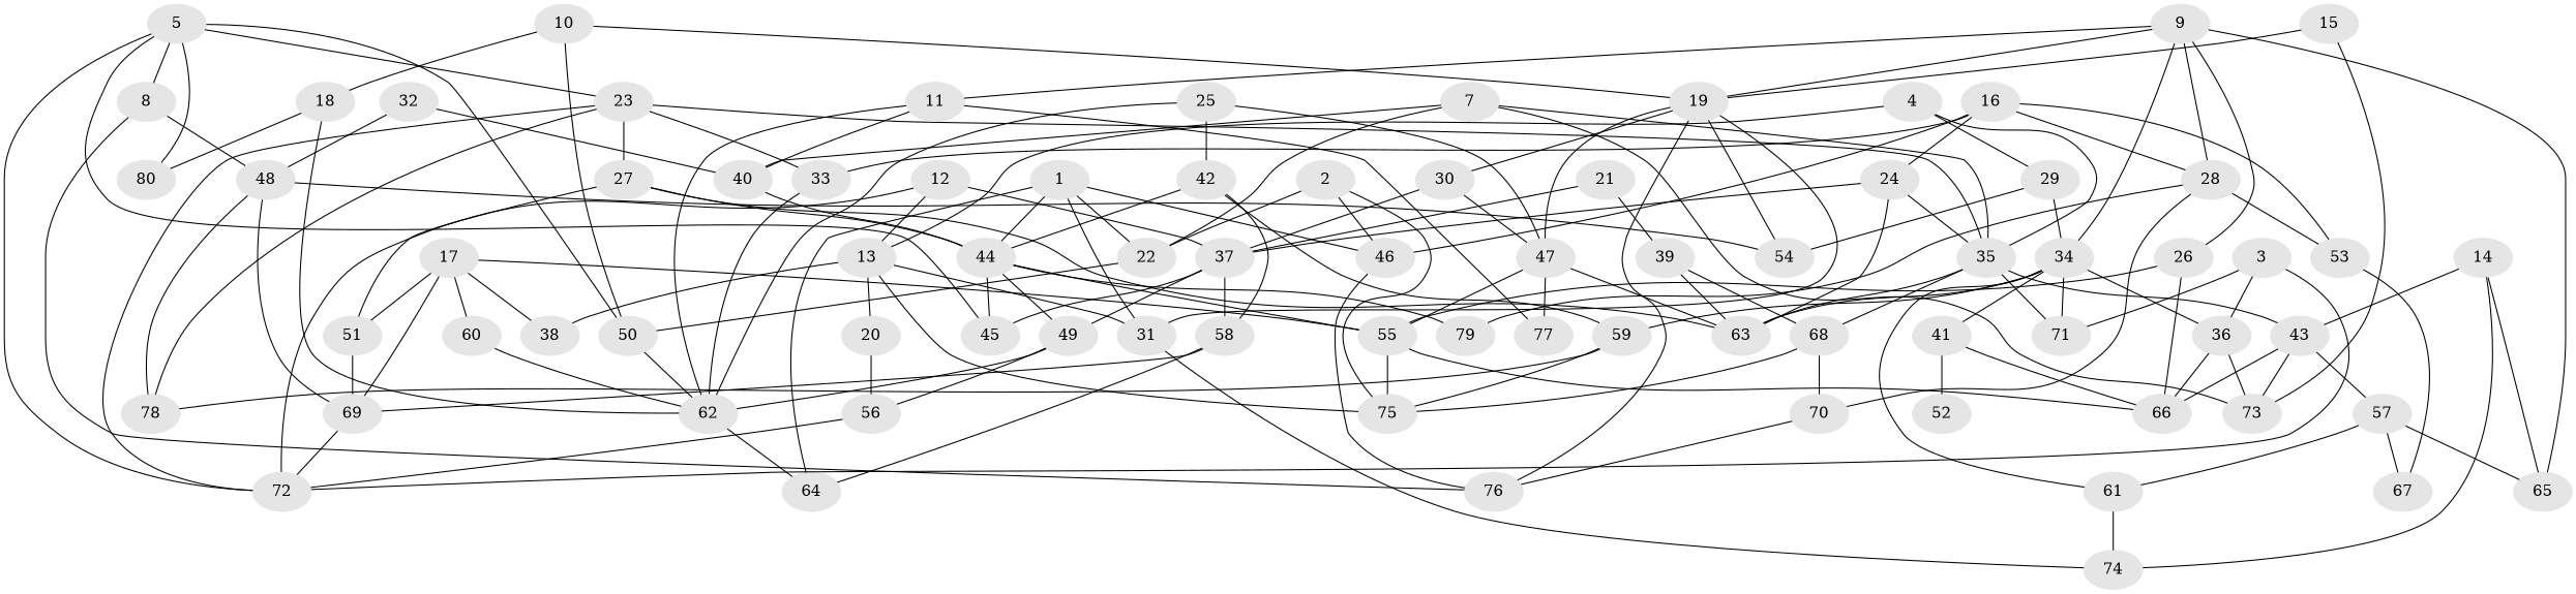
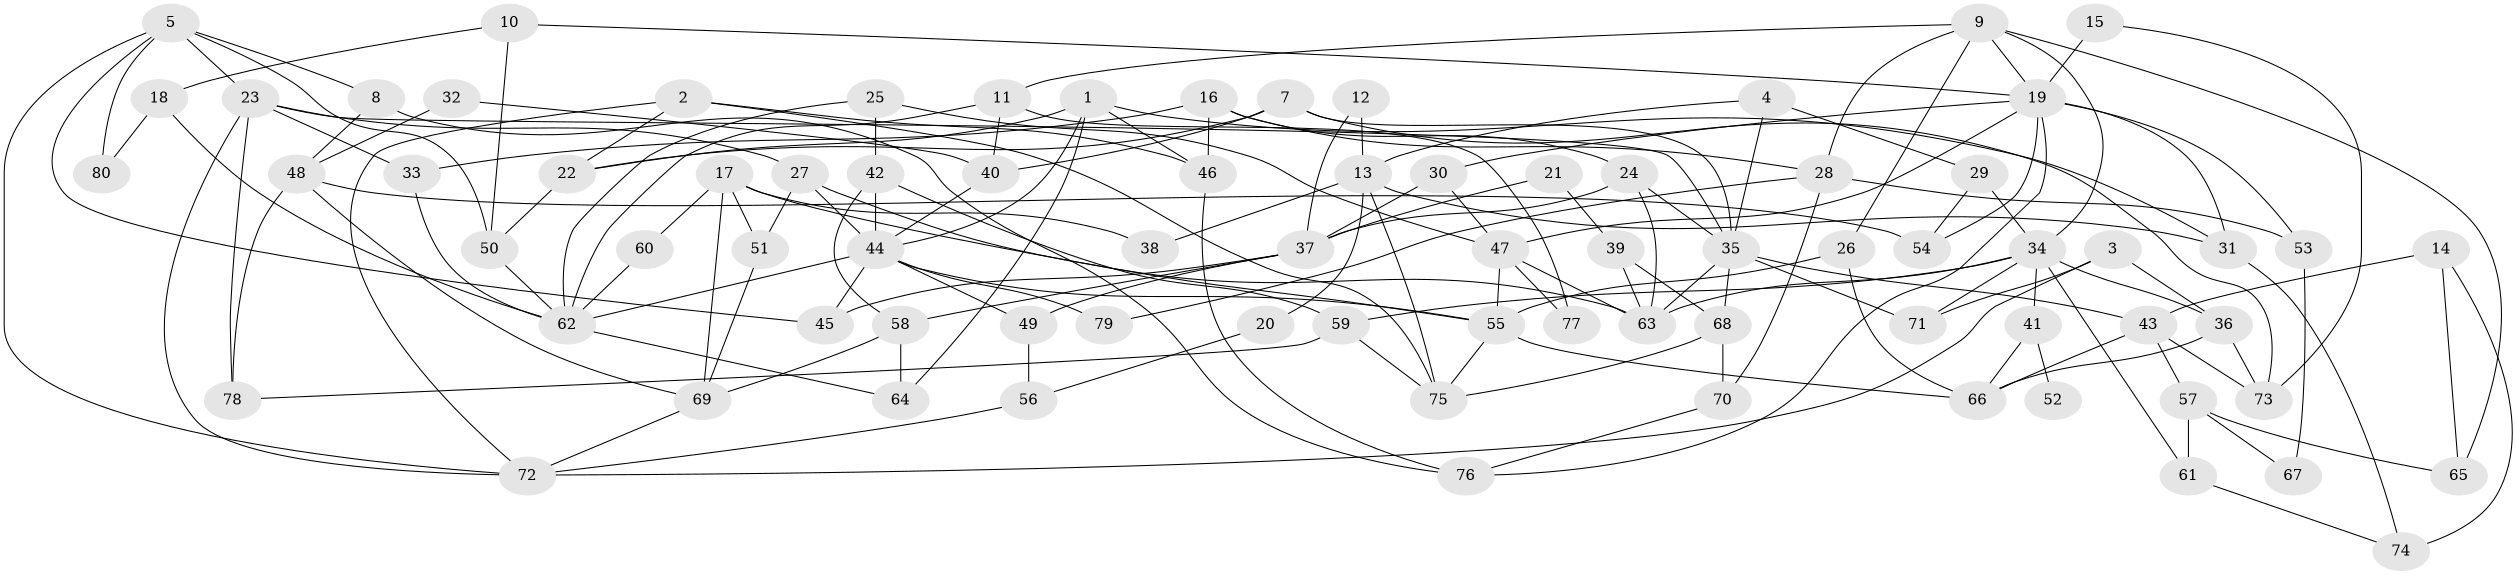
  graph {
    node [color=gray90 style=filled]
    1
    22
    31
    44
    46
    64
    50
    74
    45
    55
    79
    49
    76
    2
    72
    75
    3
    36
    71
    73
    66
    4
    13
    29
    35
    20
    38
    34
    54
    43
    63
    68
    5
    8
    23
    80
    48
    33
    27
    78
    62
    56
    58
    69
    7
    40
    9
    11
    19
    26
    28
    65
    77
    30
    47
    53
    70
    41
    59
    61
    10
    18
    12
    37
    14
    57
    15
    16
    24
    67
    17
    51
    60
    21
    39
    25
    42
    32
    52
    1 -- 22
    1 -- 31
    1 -- 44
    1 -- 46
    1 -- 64
    22 -- 50
    31 -- 74
    44 -- 45
    44 -- 55
    44 -- 79
    44 -- 49
    46 -- 76
    50 -- 62
    55 -- 75
    55 -- 66
-   49 -- 62
+   44 -- 62
    49 -- 56
    2 -- 22
    2 -- 46
-   12 -- 72
+   2 -- 72
    2 -- 75
    3 -- 72
    3 -- 36
    3 -- 71
    36 -- 73
    36 -- 66
    4 -- 13
    4 -- 29
    4 -- 35
    13 -- 31
    13 -- 75
    13 -- 20
    13 -- 38
    29 -- 34
    29 -- 54
    35 -- 71
    35 -- 43
    35 -- 63
    35 -- 68
    20 -- 56
    34 -- 36
    34 -- 71
    34 -- 63
    34 -- 41
    34 -- 59
    34 -- 61
    43 -- 73
    43 -- 66
    43 -- 57
    68 -- 75
    68 -- 70
    5 -- 50
    5 -- 45
    5 -- 72
    5 -- 8
    5 -- 23
    5 -- 80
    8 -- 76
    8 -- 48
    23 -- 72
    23 -- 35
    23 -- 33
    23 -- 27
    23 -- 78
    48 -- 54
    48 -- 78
    48 -- 69
    33 -- 62
    27 -- 44
    27 -- 63
    27 -- 51
    62 -- 64
    56 -- 72
    58 -- 64
    58 -- 69
    69 -- 72
    7 -- 22
    7 -- 73
    7 -- 35
    7 -- 40
    40 -- 44
    9 -- 34
    9 -- 11
    9 -- 19
    9 -- 26
    9 -- 28
    9 -- 65
    11 -- 62
    11 -- 40
    11 -- 77
    19 -- 31
    19 -- 76
    19 -- 54
    19 -- 30
    19 -- 47
    26 -- 55
    26 -- 66
    28 -- 79
    28 -- 53
    28 -- 70
    30 -- 47
    30 -- 37
    47 -- 55
    47 -- 63
    47 -- 77
    53 -- 67
    70 -- 76
    41 -- 66
    41 -- 52
    59 -- 75
    59 -- 78
    61 -- 74
    10 -- 50
    10 -- 19
    10 -- 18
    18 -- 80
    18 -- 62
    12 -- 13
    12 -- 37
    37 -- 45
    37 -- 49
    37 -- 58
    14 -- 74
    14 -- 43
    14 -- 65
    57 -- 65
    57 -- 61
    57 -- 67
    15 -- 73
    15 -- 19
    16 -- 46
    16 -- 33
    16 -- 28
-   16 -- 53
+   19 -- 53
    16 -- 24
    24 -- 35
    24 -- 63
    24 -- 37
    17 -- 55
    17 -- 38
    17 -- 69
    17 -- 51
    17 -- 60
    51 -- 69
    60 -- 62
    21 -- 37
    21 -- 39
    39 -- 63
    39 -- 68
    25 -- 62
    25 -- 47
    25 -- 42
    42 -- 44
    42 -- 58
    42 -- 59
    32 -- 48
    32 -- 40
  }
